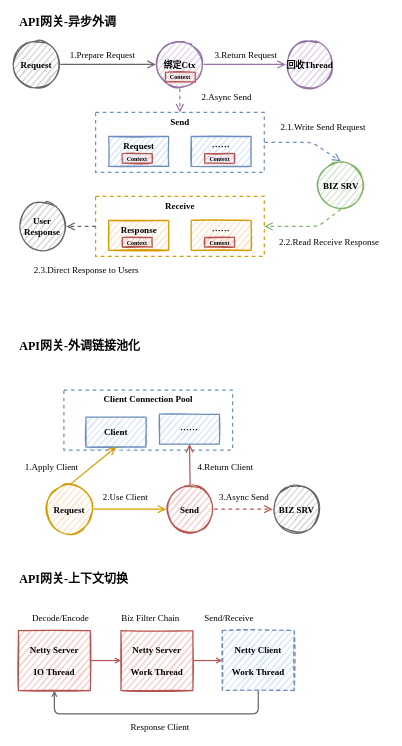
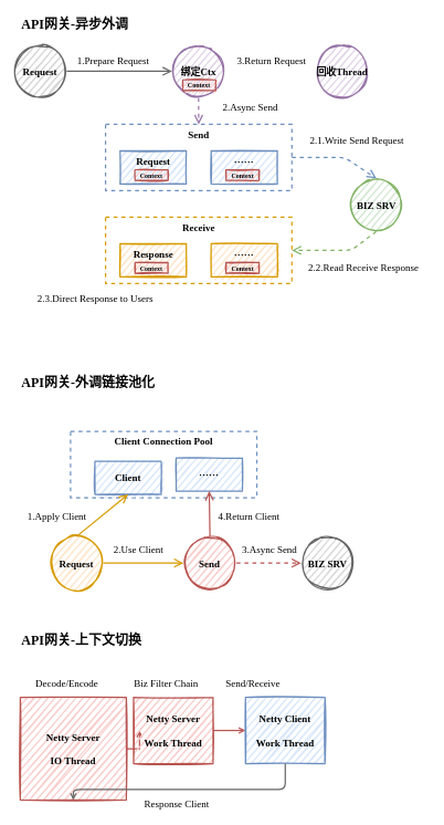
  <mxCell id="0" />
  <mxCell id="1" parent="0" />
  <mxCell id="2" value="&lt;b&gt;Send&lt;br&gt;&lt;/b&gt;" style="whiteSpace=wrap;html=1;fontFamily=Comic Sans MS;fontSize=15;strokeWidth=2;sketch=0;fillWeight=2;hachureGap=8;fillStyle=auto;dashed=1;align=center;verticalAlign=top;strokeColor=#6c8ebf;fillColor=none;" parent="1" vertex="1"><mxGeometry x="158.75" y="187" width="281.25" height="100" as="geometry" /></mxCell>
  <mxCell id="3" value="&lt;b style=&quot;font-size: 15px&quot;&gt;Request&lt;br&gt;&lt;/b&gt;" style="whiteSpace=wrap;html=1;fontFamily=Comic Sans MS;fontSize=15;strokeWidth=2;fillColor=#dae8fc;sketch=1;fillWeight=2;hachureGap=8;fillStyle=auto;strokeColor=#6c8ebf;verticalAlign=top;align=center;" parent="1" vertex="1"><mxGeometry x="180.63" y="227" width="100" height="50" as="geometry" /></mxCell>
  <mxCell id="4" value="&lt;b style=&quot;color: rgb(0 , 0 , 0)&quot;&gt;绑定&lt;/b&gt;&lt;font color=&quot;#000000&quot;&gt;&lt;b&gt;Ctx&lt;br&gt;&lt;/b&gt;&lt;/font&gt;" style="ellipse;whiteSpace=wrap;html=1;fontFamily=Comic Sans MS;fontSize=15;strokeWidth=2;sketch=1;fillWeight=2;hachureGap=8;fillStyle=auto;fillColor=#e1d5e7;strokeColor=#9673a6;" parent="1" vertex="1"><mxGeometry x="259.12" y="67" width="80" height="80" as="geometry" /></mxCell>
  <mxCell id="5" value="&lt;font color=&quot;#000000&quot;&gt;&lt;b&gt;BIZ SRV&lt;br&gt;&lt;/b&gt;&lt;/font&gt;" style="ellipse;whiteSpace=wrap;html=1;fontFamily=Comic Sans MS;fontSize=15;strokeColor=#82b366;strokeWidth=2;sketch=1;fillWeight=2;hachureGap=8;fillStyle=auto;fillColor=#d5e8d4;" parent="1" vertex="1"><mxGeometry x="527.5" y="268.5" width="80" height="80" as="geometry" /></mxCell>
  <mxCell id="6" value="&lt;b&gt;Receive&lt;br&gt;&lt;/b&gt;" style="whiteSpace=wrap;html=1;fontFamily=Comic Sans MS;fontSize=15;strokeWidth=2;sketch=0;fillWeight=2;hachureGap=8;fillStyle=auto;dashed=1;align=center;verticalAlign=top;strokeColor=#d79b00;fillColor=none;" parent="1" vertex="1"><mxGeometry x="158.75" y="327" width="281.25" height="100" as="geometry" /></mxCell>
  <mxCell id="7" value="&lt;font color=&quot;#000000&quot;&gt;&lt;b&gt;Request&lt;br&gt;&lt;/b&gt;&lt;/font&gt;" style="ellipse;whiteSpace=wrap;html=1;fontFamily=Comic Sans MS;fontSize=15;strokeColor=#666666;strokeWidth=2;sketch=1;fillWeight=2;hachureGap=8;fillStyle=auto;fontColor=#333333;fillColor=#D6D6D6;" parent="1" vertex="1"><mxGeometry x="20" y="67" width="80" height="80" as="geometry" /></mxCell>
  <mxCell id="8" value="&lt;font color=&quot;#000000&quot;&gt;&lt;b&gt;回收Thread&lt;br&gt;&lt;/b&gt;&lt;/font&gt;" style="ellipse;whiteSpace=wrap;html=1;fontFamily=Comic Sans MS;fontSize=15;strokeWidth=2;sketch=1;fillWeight=2;hachureGap=8;fillStyle=auto;fillColor=#e1d5e7;strokeColor=#9673a6;" parent="1" vertex="1"><mxGeometry x="476" y="67" width="80" height="80" as="geometry" /></mxCell>
  <mxCell id="9" value="&lt;b style=&quot;font-size: 10px;&quot;&gt;Context&lt;br style=&quot;font-size: 10px;&quot;&gt;&lt;/b&gt;" style="whiteSpace=wrap;html=1;fontFamily=Comic Sans MS;fontSize=10;strokeWidth=2;fillColor=#f8cecc;sketch=1;fillWeight=2;hachureGap=8;fillStyle=auto;strokeColor=#b85450;" parent="1" vertex="1"><mxGeometry x="203.13" y="255.5" width="50" height="16" as="geometry" /></mxCell>
  <mxCell id="10" value="&lt;b style=&quot;font-size: 15px&quot;&gt;·&lt;/b&gt;&lt;b&gt;·&lt;/b&gt;&lt;b&gt;·&lt;/b&gt;&lt;b&gt;·&lt;/b&gt;&lt;b&gt;·&lt;/b&gt;&lt;b&gt;·&lt;/b&gt;&lt;b style=&quot;font-size: 15px&quot;&gt;&lt;br&gt;&lt;/b&gt;" style="whiteSpace=wrap;html=1;fontFamily=Comic Sans MS;fontSize=15;strokeWidth=2;fillColor=#dae8fc;sketch=1;fillWeight=2;hachureGap=8;fillStyle=auto;strokeColor=#6c8ebf;verticalAlign=top;align=center;" parent="1" vertex="1"><mxGeometry x="318.13" y="227" width="100" height="50" as="geometry" /></mxCell>
  <mxCell id="11" value="&lt;b style=&quot;font-size: 10px;&quot;&gt;Context&lt;br style=&quot;font-size: 10px;&quot;&gt;&lt;/b&gt;" style="whiteSpace=wrap;html=1;fontFamily=Comic Sans MS;fontSize=10;strokeWidth=2;fillColor=#f8cecc;sketch=1;fillWeight=2;hachureGap=8;fillStyle=auto;strokeColor=#b85450;" parent="1" vertex="1"><mxGeometry x="340.63" y="255.5" width="50" height="16" as="geometry" /></mxCell>
  <mxCell id="12" value="&lt;b style=&quot;font-size: 15px&quot;&gt;Response&lt;br&gt;&lt;/b&gt;" style="whiteSpace=wrap;html=1;fontFamily=Comic Sans MS;fontSize=15;strokeWidth=2;fillColor=#ffe6cc;sketch=1;fillWeight=2;hachureGap=8;fillStyle=auto;strokeColor=#d79b00;verticalAlign=top;align=center;" parent="1" vertex="1"><mxGeometry x="180.62" y="367" width="100" height="50" as="geometry" /></mxCell>
  <mxCell id="13" value="&lt;b style=&quot;font-size: 10px;&quot;&gt;Context&lt;br style=&quot;font-size: 10px;&quot;&gt;&lt;/b&gt;" style="whiteSpace=wrap;html=1;fontFamily=Comic Sans MS;fontSize=10;strokeWidth=2;fillColor=#f8cecc;sketch=1;fillWeight=2;hachureGap=8;fillStyle=auto;strokeColor=#b85450;" parent="1" vertex="1"><mxGeometry x="203.12" y="395.5" width="50" height="16" as="geometry" /></mxCell>
  <mxCell id="14" value="&lt;b style=&quot;font-size: 15px&quot;&gt;·&lt;/b&gt;&lt;b&gt;·&lt;/b&gt;&lt;b&gt;·&lt;/b&gt;&lt;b&gt;·&lt;/b&gt;&lt;b&gt;·&lt;/b&gt;&lt;b&gt;·&lt;/b&gt;&lt;b style=&quot;font-size: 15px&quot;&gt;&lt;br&gt;&lt;/b&gt;" style="whiteSpace=wrap;html=1;fontFamily=Comic Sans MS;fontSize=15;strokeWidth=2;fillColor=#ffe6cc;sketch=1;fillWeight=2;hachureGap=8;fillStyle=auto;strokeColor=#d79b00;verticalAlign=top;align=center;" parent="1" vertex="1"><mxGeometry x="318.12" y="367" width="100" height="50" as="geometry" /></mxCell>
  <mxCell id="15" value="&lt;b style=&quot;font-size: 10px;&quot;&gt;Context&lt;br style=&quot;font-size: 10px;&quot;&gt;&lt;/b&gt;" style="whiteSpace=wrap;html=1;fontFamily=Comic Sans MS;fontSize=10;strokeWidth=2;fillColor=#f8cecc;sketch=1;fillWeight=2;hachureGap=8;fillStyle=auto;strokeColor=#b85450;" parent="1" vertex="1"><mxGeometry x="340.62" y="395.5" width="50" height="16" as="geometry" /></mxCell>
- <mxCell id="16" value="" style="endArrow=open;html=1;strokeWidth=2;endSize=10;endFill=0;startSize=10;fillColor=#e1d5e7;exitX=1;exitY=0.5;exitDx=0;exitDy=0;entryX=0;entryY=0.5;entryDx=0;entryDy=0;strokeColor=#9673a6;" parent="1" source="4" target="8" edge="1"><mxGeometry x="-284.25" y="2486.92" width="50" height="50" as="geometry"><mxPoint x="100" y="326.999" as="sourcePoint" /><mxPoint x="100.75" y="186.92" as="targetPoint" /></mxGeometry></mxCell>
  <mxCell id="17" value="" style="endArrow=open;html=1;strokeWidth=2;endSize=10;endFill=0;startSize=10;fillColor=#d5e8d4;exitX=1;exitY=0.5;exitDx=0;exitDy=0;entryX=0;entryY=0.5;entryDx=0;entryDy=0;strokeColor=#666666;" parent="1" source="7" target="4" edge="1"><mxGeometry x="-274.25" y="2496.92" width="50" height="50" as="geometry"><mxPoint x="57" y="287" as="sourcePoint" /><mxPoint x="57" y="357" as="targetPoint" /></mxGeometry></mxCell>
  <mxCell id="18" value="" style="endArrow=open;html=1;strokeWidth=2;endSize=10;endFill=0;startSize=10;fillColor=#e1d5e7;exitX=0.5;exitY=1;exitDx=0;exitDy=0;entryX=0.5;entryY=0;entryDx=0;entryDy=0;dashed=1;strokeColor=#9673a6;" parent="1" source="4" target="2" edge="1"><mxGeometry x="-264.25" y="2506.92" width="50" height="50" as="geometry"><mxPoint x="57" y="157" as="sourcePoint" /><mxPoint x="57" y="207" as="targetPoint" /></mxGeometry></mxCell>
  <mxCell id="19" value="" style="endArrow=open;html=1;strokeWidth=2;endSize=10;endFill=0;startSize=10;fillColor=#dae8fc;strokeColor=#6c8ebf;entryX=0.5;entryY=0;entryDx=0;entryDy=0;exitX=1;exitY=0.5;exitDx=0;exitDy=0;dashed=1;" parent="1" source="2" target="5" edge="1"><mxGeometry x="114.75" y="2446.92" width="50" height="50" as="geometry"><mxPoint x="450" y="257" as="sourcePoint" /><mxPoint x="537.75" y="177" as="targetPoint" /><Array as="points"><mxPoint x="520" y="237" /></Array></mxGeometry></mxCell>
  <mxCell id="20" value="" style="endArrow=open;html=1;strokeWidth=2;endSize=10;endFill=0;startSize=10;fillColor=#d5e8d4;strokeColor=#82b366;entryX=1;entryY=0.5;entryDx=0;entryDy=0;exitX=0.5;exitY=1;exitDx=0;exitDy=0;dashed=1;" parent="1" source="5" target="6" edge="1"><mxGeometry x="124.75" y="2456.92" width="50" height="50" as="geometry"><mxPoint x="450" y="247" as="sourcePoint" /><mxPoint x="577.5" y="278.5" as="targetPoint" /><Array as="points"><mxPoint x="530" y="377" /></Array></mxGeometry></mxCell>
- <mxCell id="21" value="&lt;font color=&quot;#000000&quot;&gt;&lt;b&gt;User&lt;br&gt;Response&lt;br&gt;&lt;/b&gt;&lt;/font&gt;" style="ellipse;whiteSpace=wrap;html=1;fontFamily=Comic Sans MS;fontSize=15;strokeWidth=2;sketch=1;fillWeight=2;hachureGap=8;fillStyle=auto;fontColor=#333333;fillColor=#D6D6D6;strokeColor=#666666;" parent="1" vertex="1"><mxGeometry x="30" y="337" width="80" height="80" as="geometry" /></mxCell>
- <mxCell id="22" value="" style="endArrow=open;html=1;strokeWidth=2;endSize=10;endFill=0;startSize=10;fillColor=#d5e8d4;exitX=0;exitY=0.5;exitDx=0;exitDy=0;entryX=1;entryY=0.5;entryDx=0;entryDy=0;strokeColor=#666666;dashed=1;" parent="1" source="6" target="21" edge="1"><mxGeometry x="-264.25" y="2506.92" width="50" height="50" as="geometry"><mxPoint x="110" y="117" as="sourcePoint" /><mxPoint x="269.12" y="117" as="targetPoint" /></mxGeometry></mxCell>
  <mxCell id="23" value="API网关-异步外调" style="text;html=1;align=left;verticalAlign=middle;resizable=0;points=[];autosize=1;fontSize=20;fontFamily=Comic Sans MS;fontStyle=1;rotation=0;" parent="1" vertex="1"><mxGeometry x="30" y="20" width="180" height="30" as="geometry" /></mxCell>
  <mxCell id="24" value="&lt;font color=&quot;#000000&quot;&gt;&lt;b&gt;Request&lt;br&gt;&lt;/b&gt;&lt;/font&gt;" style="ellipse;whiteSpace=wrap;html=1;fontFamily=Comic Sans MS;fontSize=15;strokeColor=#d79b00;strokeWidth=2;sketch=1;fillWeight=2;hachureGap=8;fillStyle=auto;fillColor=#ffe6cc;" parent="1" vertex="1"><mxGeometry x="74.88" y="808.5" width="80" height="80" as="geometry" /></mxCell>
  <mxCell id="25" value="API网关-外调链接池化" style="text;html=1;align=left;verticalAlign=middle;resizable=0;points=[];autosize=1;fontSize=20;fontFamily=Comic Sans MS;fontStyle=1;rotation=0;" parent="1" vertex="1"><mxGeometry x="30" y="560" width="220" height="30" as="geometry" /></mxCell>
  <mxCell id="26" value="&lt;b&gt;Client Connection Pool&lt;br&gt;&lt;/b&gt;" style="whiteSpace=wrap;html=1;fontFamily=Comic Sans MS;fontSize=15;strokeWidth=2;sketch=0;fillWeight=2;hachureGap=8;fillStyle=auto;dashed=1;align=center;verticalAlign=top;strokeColor=#6c8ebf;fillColor=none;" parent="1" vertex="1"><mxGeometry x="105.88" y="650" width="281.25" height="100" as="geometry" /></mxCell>
  <mxCell id="27" value="&lt;b style=&quot;font-size: 15px&quot;&gt;Client&lt;br&gt;&lt;/b&gt;" style="whiteSpace=wrap;html=1;fontFamily=Comic Sans MS;fontSize=15;strokeWidth=2;fillColor=#dae8fc;sketch=1;fillWeight=2;hachureGap=8;fillStyle=auto;strokeColor=#6c8ebf;verticalAlign=middle;align=center;" parent="1" vertex="1"><mxGeometry x="142.75" y="695" width="100" height="50" as="geometry" /></mxCell>
  <mxCell id="28" value="&lt;b style=&quot;font-size: 15px&quot;&gt;·&lt;/b&gt;&lt;b&gt;·&lt;/b&gt;&lt;b&gt;·&lt;/b&gt;&lt;b&gt;·&lt;/b&gt;&lt;b&gt;·&lt;/b&gt;&lt;b&gt;·&lt;/b&gt;&lt;b style=&quot;font-size: 15px&quot;&gt;&lt;br&gt;&lt;/b&gt;" style="whiteSpace=wrap;html=1;fontFamily=Comic Sans MS;fontSize=15;strokeWidth=2;fillColor=#dae8fc;sketch=1;fillWeight=2;hachureGap=8;fillStyle=auto;strokeColor=#6c8ebf;verticalAlign=middle;align=center;" parent="1" vertex="1"><mxGeometry x="265.25" y="690" width="100" height="50" as="geometry" /></mxCell>
  <mxCell id="29" value="&lt;font color=&quot;#000000&quot;&gt;&lt;b&gt;Send&lt;br&gt;&lt;/b&gt;&lt;/font&gt;" style="ellipse;whiteSpace=wrap;html=1;fontFamily=Comic Sans MS;fontSize=15;strokeColor=#b85450;strokeWidth=2;sketch=1;fillWeight=2;hachureGap=8;fillStyle=auto;fillColor=#f8cecc;" parent="1" vertex="1"><mxGeometry x="276.38" y="808.5" width="80" height="80" as="geometry" /></mxCell>
  <mxCell id="30" value="" style="endArrow=open;html=1;strokeWidth=2;endSize=10;endFill=0;startSize=10;fillColor=#ffe6cc;exitX=0.5;exitY=0;exitDx=0;exitDy=0;entryX=0.5;entryY=1;entryDx=0;entryDy=0;strokeColor=#d79b00;" parent="1" source="24" target="27" edge="1"><mxGeometry x="-468.37" y="3156.42" width="50" height="50" as="geometry"><mxPoint x="155" y="776.5" as="sourcePoint" /><mxPoint x="255.88" y="776.5" as="targetPoint" /></mxGeometry></mxCell>
  <mxCell id="31" value="" style="endArrow=open;html=1;strokeWidth=2;endSize=10;endFill=0;startSize=10;fillColor=#ffe6cc;exitX=1;exitY=0.5;exitDx=0;exitDy=0;entryX=0;entryY=0.5;entryDx=0;entryDy=0;strokeColor=#d79b00;" parent="1" source="24" target="29" edge="1"><mxGeometry x="-489.37" y="3166.42" width="50" height="50" as="geometry"><mxPoint x="124.88" y="818.5" as="sourcePoint" /><mxPoint x="156.75" y="750" as="targetPoint" /></mxGeometry></mxCell>
  <mxCell id="32" value="&lt;font color=&quot;#000000&quot;&gt;&lt;b&gt;BIZ SRV&lt;br&gt;&lt;/b&gt;&lt;/font&gt;" style="ellipse;whiteSpace=wrap;html=1;fontFamily=Comic Sans MS;fontSize=15;strokeColor=#666666;strokeWidth=2;sketch=1;fillWeight=2;hachureGap=8;fillStyle=auto;fontColor=#333333;fillColor=#D9D9D9;" parent="1" vertex="1"><mxGeometry x="454" y="808.5" width="80" height="80" as="geometry" /></mxCell>
  <mxCell id="33" value="" style="endArrow=open;html=1;strokeWidth=2;endSize=10;endFill=0;startSize=10;fillColor=#f8cecc;exitX=0.5;exitY=0;exitDx=0;exitDy=0;entryX=0.5;entryY=1;entryDx=0;entryDy=0;strokeColor=#b85450;" parent="1" source="29" target="28" edge="1"><mxGeometry x="-448.37" y="3176.42" width="50" height="50" as="geometry"><mxPoint x="195.88" y="858.5" as="sourcePoint" /><mxPoint x="317.38" y="858.5" as="targetPoint" /></mxGeometry></mxCell>
  <mxCell id="34" value="" style="endArrow=open;html=1;strokeWidth=2;endSize=10;endFill=0;startSize=10;fillColor=#f8cecc;exitX=1;exitY=0.5;exitDx=0;exitDy=0;entryX=0;entryY=0.5;entryDx=0;entryDy=0;strokeColor=#b85450;dashed=1;" parent="1" source="29" target="32" edge="1"><mxGeometry x="-469.37" y="3186.42" width="50" height="50" as="geometry"><mxPoint x="326.38" y="818.5" as="sourcePoint" /><mxPoint x="294.25" y="750" as="targetPoint" /></mxGeometry></mxCell>
  <mxCell id="35" value="1.Apply Client" style="text;html=1;align=center;verticalAlign=middle;resizable=0;points=[];autosize=1;fontSize=15;fontFamily=Comic Sans MS;fontStyle=0;rotation=0;" parent="1" vertex="1"><mxGeometry x="30" y="767" width="110" height="20" as="geometry" /></mxCell>
  <mxCell id="36" value="2.Use Client" style="text;html=1;align=center;verticalAlign=middle;resizable=0;points=[];autosize=1;fontSize=15;fontFamily=Comic Sans MS;fontStyle=0;rotation=0;" parent="1" vertex="1"><mxGeometry x="157.88" y="817" width="100" height="20" as="geometry" /></mxCell>
  <mxCell id="37" value="4.Return Client" style="text;html=1;align=center;verticalAlign=middle;resizable=0;points=[];autosize=1;fontSize=15;fontFamily=Comic Sans MS;fontStyle=0;rotation=0;" parent="1" vertex="1"><mxGeometry x="315" y="767" width="120" height="20" as="geometry" /></mxCell>
  <mxCell id="38" value="3.Async Send" style="text;html=1;align=center;verticalAlign=middle;resizable=0;points=[];autosize=1;fontSize=15;fontFamily=Comic Sans MS;fontStyle=0;rotation=0;" parent="1" vertex="1"><mxGeometry x="351" y="817" width="110" height="20" as="geometry" /></mxCell>
  <mxCell id="39" value="1.Prepare Request" style="text;html=1;align=center;verticalAlign=middle;resizable=0;points=[];autosize=1;fontSize=15;fontFamily=Comic Sans MS;fontStyle=0;rotation=0;" parent="1" vertex="1"><mxGeometry x="100" y="80" width="140" height="20" as="geometry" /></mxCell>
  <mxCell id="40" value="2.Async Send" style="text;html=1;align=center;verticalAlign=middle;resizable=0;points=[];autosize=1;fontSize=15;fontFamily=Comic Sans MS;fontStyle=0;rotation=0;" parent="1" vertex="1"><mxGeometry x="321.75" y="151" width="110" height="20" as="geometry" /></mxCell>
  <mxCell id="41" value="3.Return Request" style="text;html=1;align=center;verticalAlign=middle;resizable=0;points=[];autosize=1;fontSize=15;fontFamily=Comic Sans MS;fontStyle=0;rotation=0;" parent="1" vertex="1"><mxGeometry x="339" y="80" width="140" height="20" as="geometry" /></mxCell>
  <mxCell id="42" value="2.1.Write Send Request" style="text;html=1;align=center;verticalAlign=middle;resizable=0;points=[];autosize=1;fontSize=15;fontFamily=Comic Sans MS;fontStyle=0;rotation=0;" parent="1" vertex="1"><mxGeometry x="447.5" y="200" width="180" height="20" as="geometry" /></mxCell>
  <mxCell id="43" value="&lt;b style=&quot;font-size: 10px;&quot;&gt;Context&lt;br style=&quot;font-size: 10px;&quot;&gt;&lt;/b&gt;" style="whiteSpace=wrap;html=1;fontFamily=Comic Sans MS;fontSize=10;strokeWidth=2;fillColor=#f8cecc;sketch=1;fillWeight=2;hachureGap=8;fillStyle=auto;strokeColor=#b85450;" parent="1" vertex="1"><mxGeometry x="275.12" y="120" width="50" height="16" as="geometry" /></mxCell>
  <mxCell id="44" value="2.2.Read Receive Response" style="text;html=1;align=center;verticalAlign=middle;resizable=0;points=[];autosize=1;fontSize=15;fontFamily=Comic Sans MS;fontStyle=0;rotation=0;" parent="1" vertex="1"><mxGeometry x="447.5" y="391.5" width="200" height="20" as="geometry" /></mxCell>
  <mxCell id="45" value="2.3.Direct Response to Users" style="text;html=1;align=center;verticalAlign=middle;resizable=0;points=[];autosize=1;fontSize=15;fontFamily=Comic Sans MS;fontStyle=0;rotation=0;" parent="1" vertex="1"><mxGeometry x="33.12" y="440" width="220" height="20" as="geometry" /></mxCell>
  <mxCell id="46" value="" style="edgeStyle=orthogonalEdgeStyle;rounded=0;orthogonalLoop=1;jettySize=auto;html=1;strokeColor=#b85450;fontSize=10;fontColor=#000000;strokeWidth=2;endArrow=open;endFill=0;fillColor=#f8cecc;" parent="1" source="47" target="49" edge="1"><mxGeometry relative="1" as="geometry" /></mxCell>
- <mxCell id="47" value="&lt;b style=&quot;font-size: 15px&quot;&gt;Netty Server&lt;br&gt;&lt;br&gt;IO Thread&lt;br&gt;&lt;/b&gt;" style="whiteSpace=wrap;html=1;fontFamily=Comic Sans MS;fontSize=15;strokeWidth=2;fillColor=#f8cecc;sketch=1;fillWeight=2;hachureGap=8;fillStyle=auto;strokeColor=#b85450;verticalAlign=middle;align=center;" parent="1" vertex="1"><mxGeometry x="30" y="1051" width="120" height="100" as="geometry" /></mxCell>
+ <mxCell id="47" value="&lt;b style=&quot;font-size: 15px&quot;&gt;Netty Server&lt;br&gt;&lt;br&gt;IO Thread&lt;br&gt;&lt;/b&gt;" style="whiteSpace=wrap;html=1;fontFamily=Comic Sans MS;fontSize=15;strokeWidth=2;fillColor=#f8cecc;sketch=1;fillWeight=2;hachureGap=8;fillStyle=auto;strokeColor=#b85450;verticalAlign=middle;align=center;" parent="1" vertex="1"><mxGeometry x="30" y="1051" width="160" height="155" as="geometry" /></mxCell>
  <mxCell id="48" value="" style="edgeStyle=orthogonalEdgeStyle;rounded=0;orthogonalLoop=1;jettySize=auto;html=1;strokeColor=#b85450;fontSize=10;fontColor=#000000;strokeWidth=2;endArrow=open;endFill=0;fillColor=#f8cecc;" parent="1" source="49" target="50" edge="1"><mxGeometry relative="1" as="geometry" /></mxCell>
  <mxCell id="49" value="&lt;b style=&quot;font-size: 15px&quot;&gt;Netty Server&lt;br&gt;&lt;br&gt;Work Thread&lt;br&gt;&lt;/b&gt;" style="whiteSpace=wrap;html=1;fontFamily=Comic Sans MS;fontSize=15;strokeWidth=2;fillColor=#f8cecc;sketch=1;fillWeight=2;hachureGap=8;fillStyle=auto;strokeColor=#b85450;verticalAlign=middle;align=center;" parent="1" vertex="1"><mxGeometry x="201" y="1051" width="120" height="100" as="geometry" /></mxCell>
- <mxCell id="50" value="&lt;b style=&quot;font-size: 15px&quot;&gt;Netty Client&lt;br&gt;&lt;br&gt;Work Thread&lt;br&gt;&lt;/b&gt;" style="whiteSpace=wrap;html=1;fontFamily=Comic Sans MS;fontSize=15;strokeWidth=2;fillColor=#dae8fc;sketch=1;fillWeight=2;hachureGap=8;fillStyle=auto;strokeColor=#6c8ebf;verticalAlign=middle;align=center;dashed=1;" parent="1" vertex="1"><mxGeometry x="370" y="1051" width="120" height="100" as="geometry" /></mxCell>
+ <mxCell id="50" value="&lt;b style=&quot;font-size: 15px&quot;&gt;Netty Client&lt;br&gt;&lt;br&gt;Work Thread&lt;br&gt;&lt;/b&gt;" style="whiteSpace=wrap;html=1;fontFamily=Comic Sans MS;fontSize=15;strokeWidth=2;fillColor=#dae8fc;sketch=1;fillWeight=2;hachureGap=8;fillStyle=auto;strokeColor=#6c8ebf;verticalAlign=middle;align=center;" parent="1" vertex="1"><mxGeometry x="370" y="1051" width="120" height="100" as="geometry" /></mxCell>
  <mxCell id="51" value="Decode/Encode" style="text;html=1;align=center;verticalAlign=middle;resizable=0;points=[];autosize=1;fontSize=15;fontFamily=Comic Sans MS;fontStyle=0;rotation=0;" parent="1" vertex="1"><mxGeometry x="40" y="1020" width="120" height="20" as="geometry" /></mxCell>
  <mxCell id="52" value="Biz Filter Chain" style="text;html=1;align=center;verticalAlign=middle;resizable=0;points=[];autosize=1;fontSize=15;fontFamily=Comic Sans MS;fontStyle=0;rotation=0;" parent="1" vertex="1"><mxGeometry x="190" y="1020" width="120" height="20" as="geometry" /></mxCell>
  <mxCell id="53" value="Send/Receive" style="text;html=1;align=center;verticalAlign=middle;resizable=0;points=[];autosize=1;fontSize=15;fontFamily=Comic Sans MS;fontStyle=0;rotation=0;" parent="1" vertex="1"><mxGeometry x="326" y="1020" width="110" height="20" as="geometry" /></mxCell>
  <mxCell id="54" value="" style="edgeStyle=elbowEdgeStyle;elbow=vertical;endArrow=open;html=1;strokeColor=#666666;strokeWidth=2;fontSize=10;fontColor=#000000;entryX=0.5;entryY=1;entryDx=0;entryDy=0;exitX=0.5;exitY=1;exitDx=0;exitDy=0;endFill=0;" parent="1" source="50" target="47" edge="1"><mxGeometry width="50" height="50" relative="1" as="geometry"><mxPoint x="90" y="1360" as="sourcePoint" /><mxPoint x="140" y="1310" as="targetPoint" /><Array as="points"><mxPoint x="260" y="1190" /></Array></mxGeometry></mxCell>
  <mxCell id="55" value="Response Client" style="text;html=1;align=center;verticalAlign=middle;resizable=0;points=[];autosize=1;fontSize=15;fontFamily=Comic Sans MS;fontStyle=0;rotation=0;" parent="1" vertex="1"><mxGeometry x="206" y="1201.5" width="120" height="20" as="geometry" /></mxCell>
  <mxCell id="56" value="API网关-上下文切换" style="text;html=1;align=left;verticalAlign=middle;resizable=0;points=[];autosize=1;fontSize=20;fontFamily=Comic Sans MS;fontStyle=1;rotation=0;" parent="1" vertex="1"><mxGeometry x="30" y="950" width="200" height="30" as="geometry" /></mxCell>
